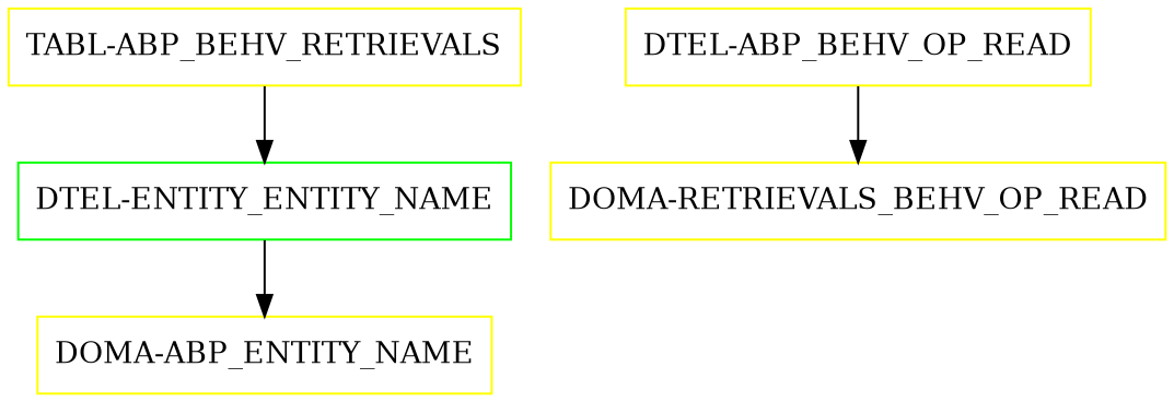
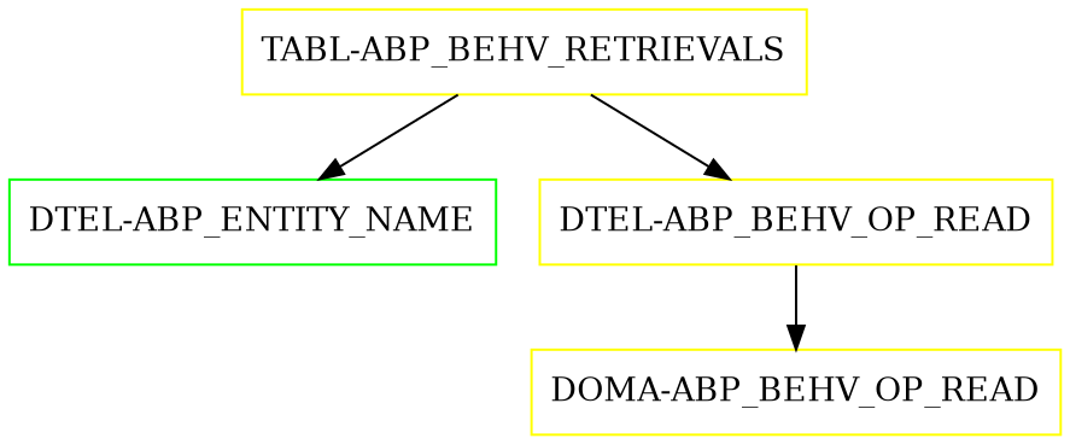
  digraph {
    node [color=yellow shape=box]
    "TABL-ABP_BEHV_RETRIEVALS"
-   "DTEL-ABP_ENTITY_NAME" [color=green label="DTEL-ENTITY_ENTITY_NAME"]
+   "DTEL-ABP_ENTITY_NAME" [color=green]
    "DTEL-ABP_BEHV_OP_READ"
-   "DOMA-ABP_ENTITY_NAME"
-   "DOMA-ABP_BEHV_OP_READ" [label="DOMA-RETRIEVALS_BEHV_OP_READ"]
+   "DOMA-ABP_BEHV_OP_READ"
    "TABL-ABP_BEHV_RETRIEVALS" -> "DTEL-ABP_ENTITY_NAME"
-   "DTEL-ABP_ENTITY_NAME" -> "DOMA-ABP_ENTITY_NAME"
+   "TABL-ABP_BEHV_RETRIEVALS" -> "DTEL-ABP_BEHV_OP_READ"
    "DTEL-ABP_BEHV_OP_READ" -> "DOMA-ABP_BEHV_OP_READ"
  }
